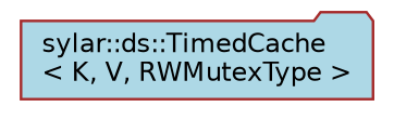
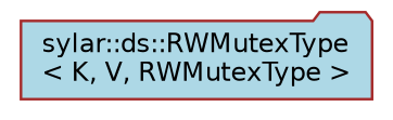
  digraph {
    rankdir=TB
-   n1 [color=brown fillcolor=lightblue fontname=Helvetica fontsize=10 height=0.2 label="sylar::ds::TimedCache\l\< K, V, RWMutexType \>" shape=folder style=filled width=0.4]
+   n1 [color=brown fillcolor=lightblue fontname=Helvetica fontsize=10 height=0.2 label="sylar::ds::RWMutexType\l\< K, V, RWMutexType \>" shape=folder style=filled width=0.4]
  }
